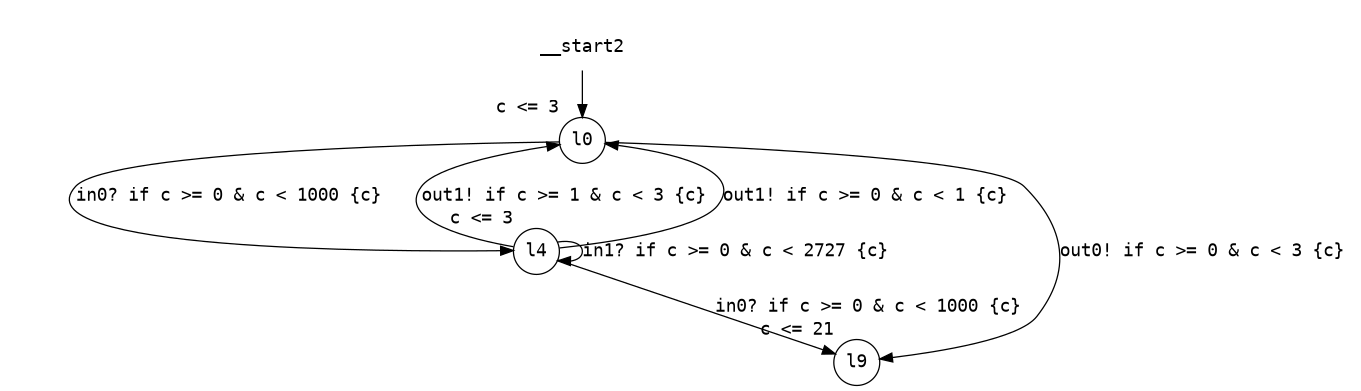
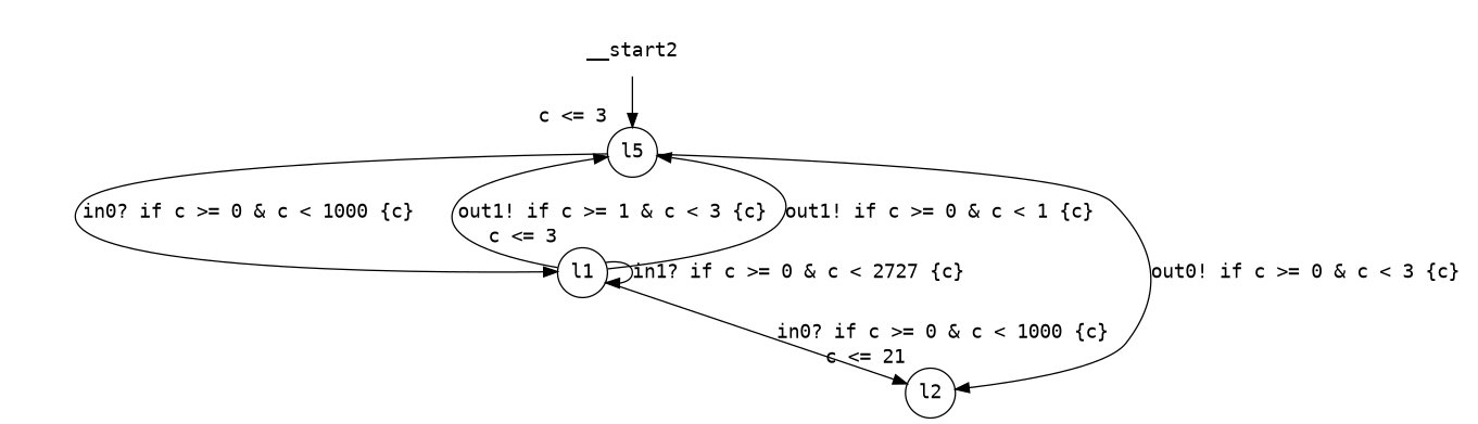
  digraph {
    fontname="DejaVu Sans Mono"
    node [fontname="DejaVu Sans Mono" shape=circle margin=0 xlabel="c <= 3"]
    edge [fontname="DejaVu Sans Mono"]
    n1 [label=__start2 shape=none margin="" xlabel=""]
-   n2 [label=l0]
-   n3 [label=l4]
-   n4 [label=l9 xlabel="c <= 21"]
+   n2 [label=l5]
+   n3 [label=l1]
+   n4 [label=l2 xlabel="c <= 21"]
    n1 -> n2
    n2 -> n3 [label="in0? if c >= 0 & c < 1000 {c} "]
    n2 -> n4 [label="out0! if c >= 0 & c < 3 {c} "]
    n3 -> n2 [label="out1! if c >= 1 & c < 3 {c} "]
    n3 -> n2 [label="out1! if c >= 0 & c < 1 {c} "]
    n3 -> n3 [label="in1? if c >= 0 & c < 2727 {c} "]
    n3 -> n4 [label="in0? if c >= 0 & c < 1000 {c} "]
  }
